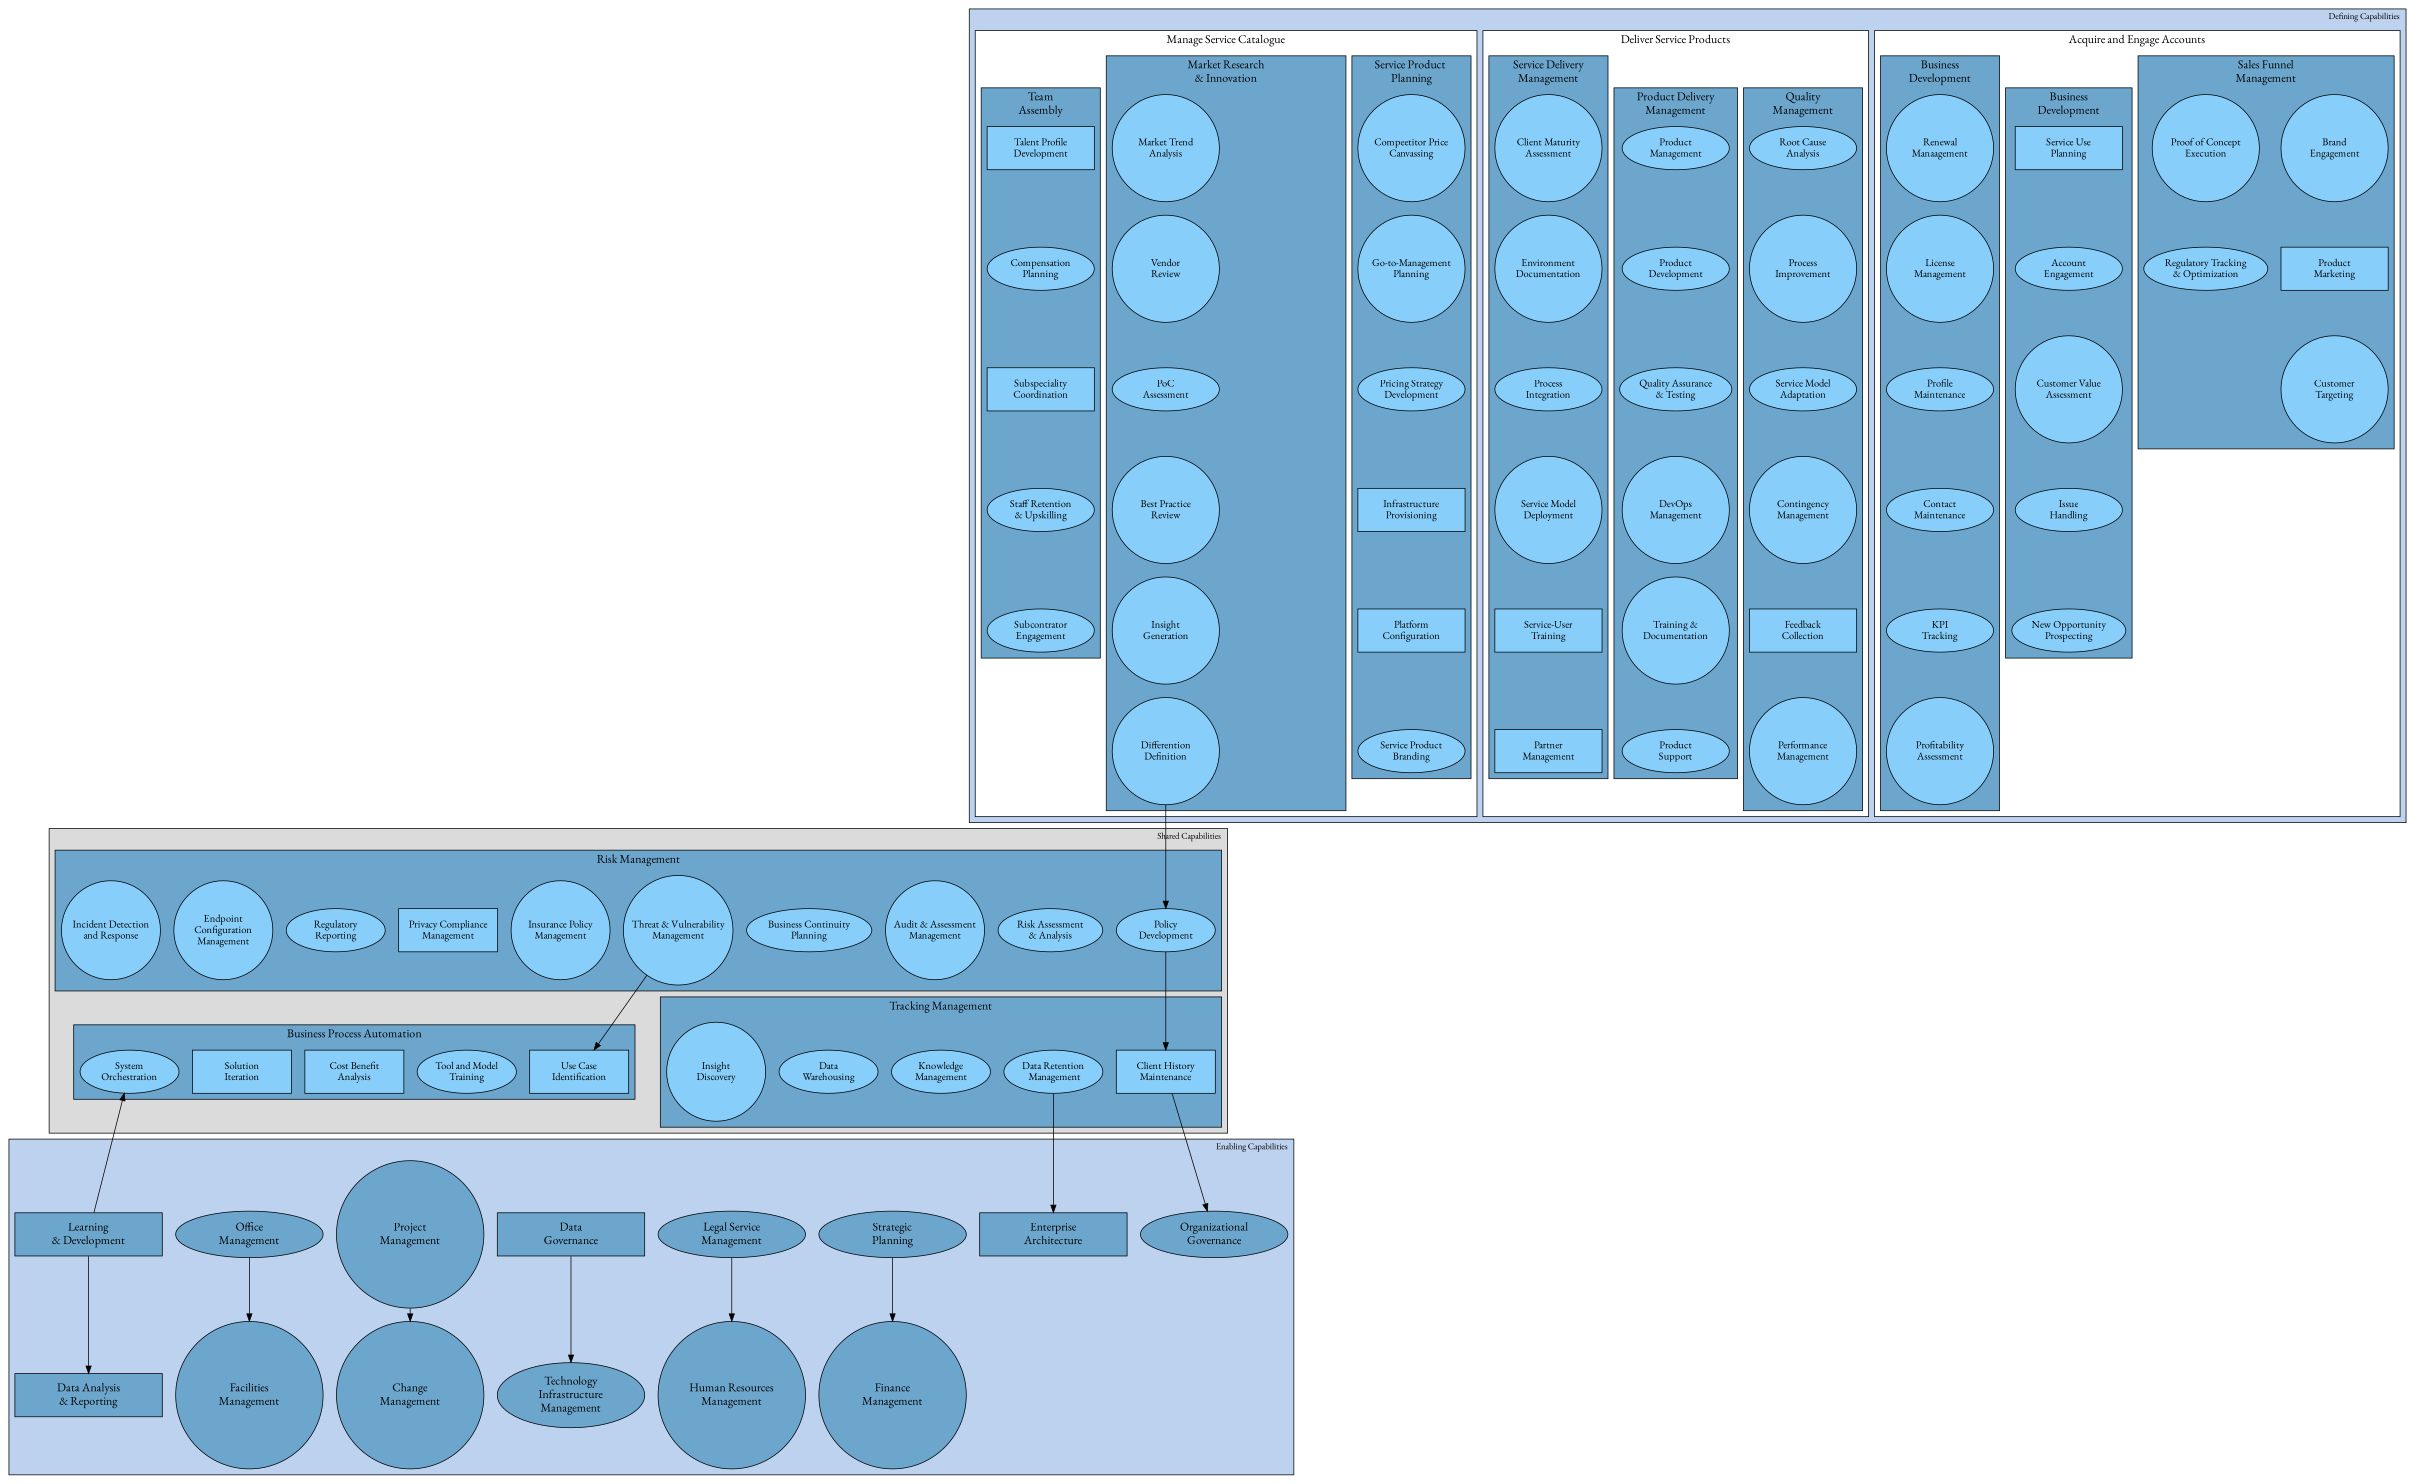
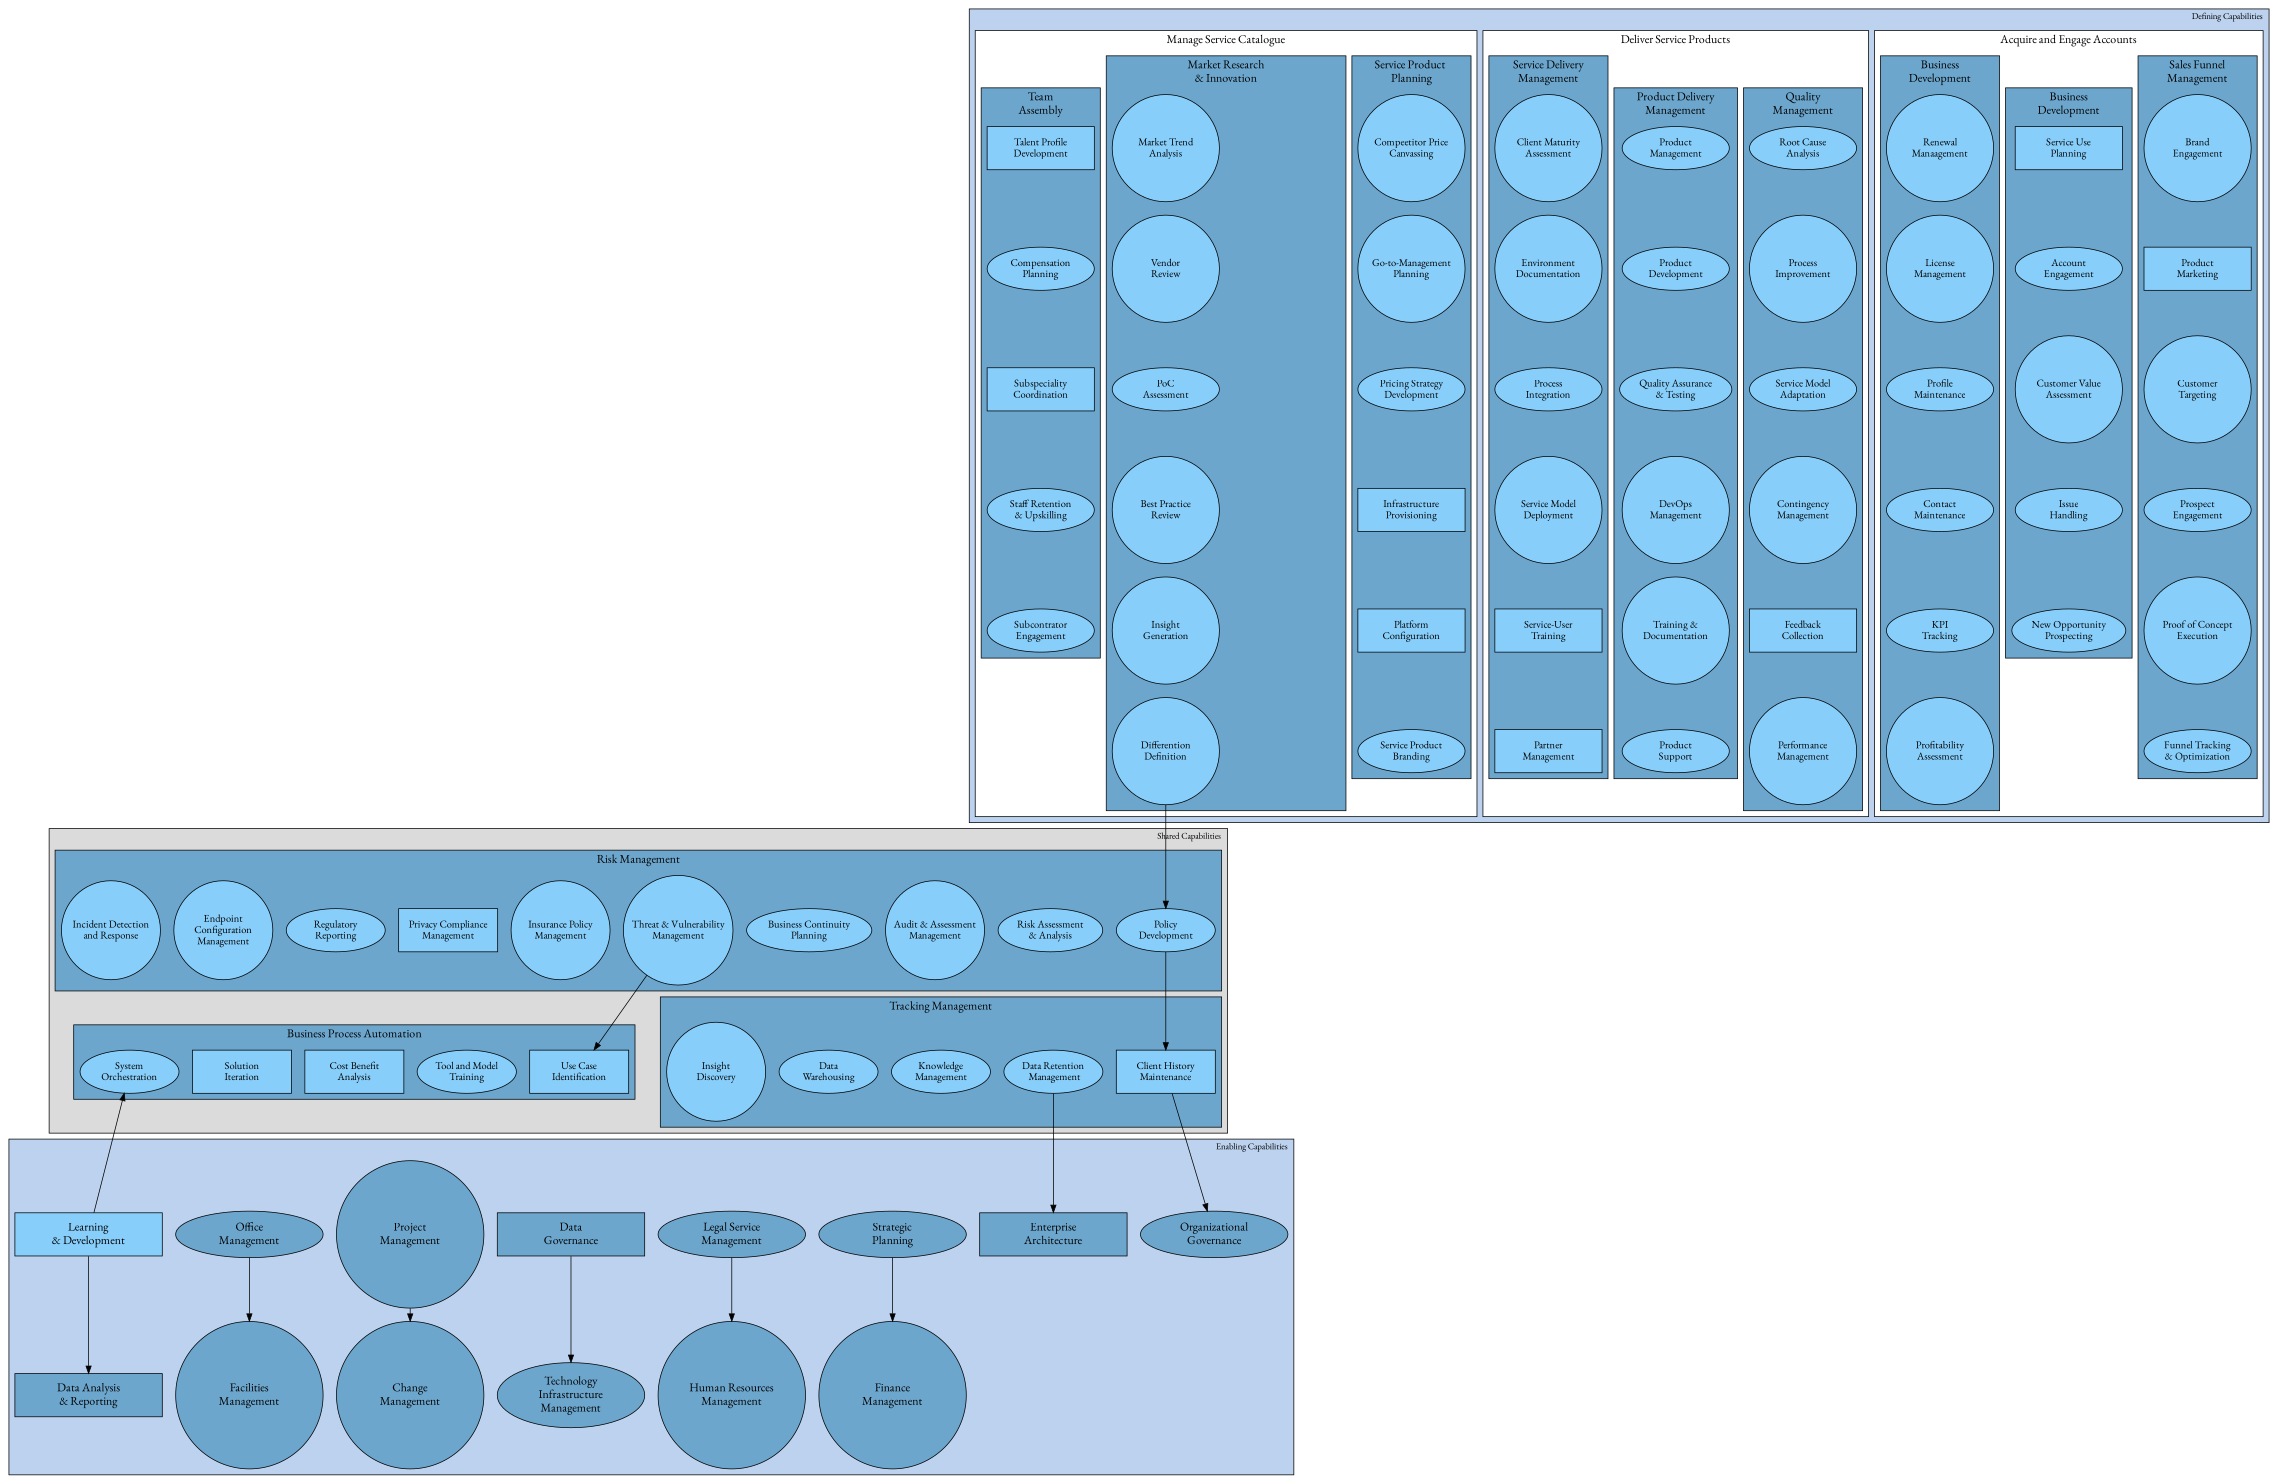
  digraph {
    fontname="EB Garamond"
    node [fillcolor=lightskyblue fontname="EB Garamond" shape=ellipse style=filled]
    edge [fontname="EB Garamond" style=invis]
    " " [height=0.8 shape=box style=invis width=2]
    n2 [height=0.8 label="Market Trend\nAnalysis" shape=circle width=2]
    n3 [height=0.8 label="Vendor\nReview" shape=circle width=2]
    n4 [height=0.8 label="PoC\nAssessment" width=2]
    n5 [height=0.8 label="Best Practice\nReview" shape=circle width=2]
    n6 [height=0.8 label="Insight\nGeneration" shape=circle width=2]
    n7 [height=0.8 label="Differention\nDefinition" shape=circle width=2]
    n8 [height=0.8 label="Talent Profile\nDevelopment" shape=box width=2]
    n9 [height=0.8 label="Compensation\nPlanning" width=2]
    n10 [height=0.8 label="Subspeciality\nCoordination" shape=box width=2]
    n11 [height=0.8 label="Staff Retention\n& Upskilling" width=2]
    n12 [height=0.8 label="Subcontrator\nEngagement" width=2]
    n13 [height=0.8 label="Compeetitor Price\nCanvassing" shape=circle width=2]
    n14 [height=0.8 label="Go-to-Management\nPlanning" shape=circle width=2]
    n15 [height=0.8 label="Pricing Strategy\nDevelopment" width=2]
    n16 [height=0.8 label="Infrastructure\nProvisioning" shape=box width=2]
    n17 [height=0.8 label="Platform\nConfiguration" shape=box width=2]
    n18 [height=0.8 label="Service Product\nBranding" width=2]
    n19 [height=0.8 label="Brand\nEngagement" shape=circle width=2]
    n20 [height=0.8 label="Product\nMarketing" shape=box width=2]
    n21 [height=0.8 label="Customer\nTargeting" shape=circle width=2]
+   n22 [height=0.8 label="Prospect\nEngagement" width=2]
    n23 [height=0.8 label="Proof of Concept\nExecution" shape=circle width=2]
-   n24 [height=0.8 label="Regulatory Tracking\n& Optimization" width=2]
+   n24 [height=0.8 label="Funnel Tracking\n& Optimization" width=2]
    n25 [height=0.8 label="Service Use\nPlanning" shape=box width=2]
    n26 [height=0.8 label="Account\nEngagement" width=2]
    n27 [height=0.8 label="Customer Value\nAssessment" shape=circle width=2]
    n28 [height=0.8 label="Issue\nHandling" width=2]
    n29 [height=0.8 label="New Opportunity\nProspecting" width=2]
    n30 [height=0.8 label="Renewal\nManaagement" shape=circle width=2]
    n31 [height=0.8 label="License\nManagement" shape=circle width=2]
    n32 [height=0.8 label="Profile\nMaintenance" width=2]
    n33 [height=0.8 label="Contact\nMaintenance" width=2]
    n34 [height=0.8 label="KPI\nTracking" width=2]
    n35 [height=0.8 label="Profitability\nAssessment" shape=circle width=2]
    n36 [height=0.8 label="Client Maturity\nAssessment" shape=circle width=2]
    n37 [height=0.8 label="Environment\nDocumentation" shape=circle width=2]
    n38 [height=0.8 label="Process\nIntegration" width=2]
    n39 [height=0.8 label="Service Model\nDeployment" shape=circle width=2]
    n40 [height=0.8 label="Service-User\nTraining" shape=box width=2]
    n41 [height=0.8 label="Partner\nManagement" shape=box width=2]
    n42 [height=0.8 label="Product\nManagement" width=2]
    n43 [height=0.8 label="Product\nDevelopment" width=2]
    n44 [height=0.8 label="Quality Assurance\n& Testing" width=2]
    n45 [height=0.8 label="DevOps\nManagement" shape=circle width=2]
    n46 [height=0.8 label="Training &\nDocumentation" shape=circle width=2]
    n47 [height=0.8 label="Product\nSupport" width=2]
    n48 [height=0.8 label="Root Cause\nAnalysis" width=2]
    n49 [height=0.8 label="Process\nImprovement" shape=circle width=2]
    n50 [height=0.8 label="Service Model\nAdaptation" width=2]
    n51 [height=0.8 label="Contingency\nManagement" shape=circle width=2]
    n52 [height=0.8 label="Feedback\nCollection" shape=box width=2]
    n53 [height=0.8 label="Performance\nManagement" shape=circle width=2]
    n54 [height=0.8 label="Policy\nDevelopment" width=1.85]
    n55 [height=0.8 label="Risk Assessment\n& Analysis" width=1.85]
    n56 [height=0.8 label="Audit & Assessment\nManagement" shape=circle width=1.85]
    n57 [height=0.8 label="Business Continuity\nPlanning" width=1.85]
    n58 [height=0.8 label="Threat & Vulnerability\nManagement" shape=circle width=1.85]
    n59 [height=0.8 label="Insurance Policy\nManagement" shape=circle width=1.85]
    n60 [height=0.8 label="Privacy Compliance\nManagement" shape=box width=1.85]
    n61 [height=0.8 label="Regulatory\nReporting" width=1.85]
    n62 [height=0.8 label="Endpoint\nConfiguration\nManagement" shape=circle width=1.85]
    n63 [height=0.8 label="Incident Detection\nand Response" shape=circle width=1.85]
    n64 [height=0.8 label="Client History\nMaintenance" shape=box width=1.85]
    n65 [height=0.8 label="Data Retention\n Management" width=1.85]
    n66 [height=0.8 label="Knowledge\nManagement" width=1.85]
    n67 [height=0.8 label="Data\nWarehousing" width=1.85]
    n68 [height=0.8 label="Insight\nDiscovery" shape=circle width=1.85]
    n69 [height=0.8 label="Use Case\nIdentification" shape=box width=1.85]
    n70 [height=0.8 label="Tool and Model\nTraining" width=1.85]
    n71 [height=0.8 label="Cost Benefit\nAnalysis" shape=box width=1.85]
    n72 [height=0.8 label="Solution\nIteration" shape=box width=1.85]
    n73 [height=0.8 label="System\nOrchestration" width=1.85]
    n74 [fillcolor=skyblue3 fontsize=16 height=0.8 label="Organizational\nGovernance" width=2.75]
    n75 [fillcolor=skyblue3 fontsize=16 height=0.8 label="Enterprise\nArchitecture" shape=box width=2.75]
    n76 [fillcolor=skyblue3 fontsize=16 height=0.8 label="Strategic\nPlanning" width=2.75]
    n77 [fillcolor=skyblue3 fontsize=16 height=0.8 label="Finance\nManagement" shape=circle width=2.75]
    n78 [fillcolor=skyblue3 fontsize=16 height=0.8 label="Legal Service\nManagement" width=2.75]
    n79 [fillcolor=skyblue3 fontsize=16 height=0.8 label="Human Resources\nManagement" shape=circle width=2.75]
    n80 [fillcolor=skyblue3 fontsize=16 height=0.8 label="Data\nGovernance" shape=box width=2.75]
    n81 [fillcolor=skyblue3 fontsize=16 height=0.8 label="Technology\nInfrastructure\nManagement" width=2.75]
    n82 [fillcolor=skyblue3 fontsize=16 height=0.8 label="Project\nManagement" shape=circle width=2.75]
    n83 [fillcolor=skyblue3 fontsize=16 height=0.8 label="Change\nManagement" shape=circle width=2.75]
    n84 [fillcolor=skyblue3 fontsize=16 height=0.8 label="Office\nManagement" width=2.75]
    n85 [fillcolor=skyblue3 fontsize=16 height=0.8 label="Facilities\nManagement" shape=circle width=2.75]
-   n86 [fillcolor=skyblue3 fontsize=16 height=0.8 label="Learning\n& Development" shape=box width=2.75]
+   n86 [fontsize=16 height=0.8 label="Learning\n& Development" shape=box width=2.75]
    n87 [fillcolor=skyblue3 fontsize=16 height=0.8 label="Data Analysis\n& Reporting" shape=box width=2.75]
    subgraph cluster_1 {
      bgcolor=lightsteelblue2
      fontcolor=black
      fontsize=12
      label="Defining Capabilities"
      labeljust=r
      ranksep=0.2
      style=solid
      subgraph cluster_2 {
        bgcolor=lightsteelblue2
        fillcolor=white
        fontcolor=black
        fontsize=16
        label="Manage Service Catalogue"
        labeljust=c
        ranksep=0.2
        style=filled
        subgraph cluster_3 {
          bgcolor=lightsteelblue2
          fillcolor=skyblue3
          fontcolor=black
          fontsize=16
          label="Market Research\n& Innovation"
          labeljust=c
          ranksep=0.2
          style=filled
          " "
          n2
          n3
          n4
          n5
          n6
          n7
        }
        subgraph cluster_4 {
          bgcolor=lightsteelblue2
          fillcolor=skyblue3
          fontcolor=black
          fontsize=16
          label="Team\nAssembly"
          labeljust=c
          ranksep=0.2
          style=filled
          n8
          n9
          n10
          n11
          n12
        }
        subgraph cluster_5 {
          bgcolor=lightsteelblue2
          fillcolor=skyblue3
          fontcolor=black
          fontsize=16
          label="Service Product \nPlanning"
          labeljust=c
          ranksep=0.2
          style=filled
          n13
          n14
          n15
          n16
          n17
          n18
        }
      }
      subgraph cluster_6 {
        bgcolor=lightsteelblue2
        fillcolor=white
        fontcolor=black
        fontsize=16
        label="Acquire and Engage Accounts"
        labeljust=c
        ranksep=0.2
        style=filled
        subgraph cluster_7 {
          bgcolor=lightsteelblue2
          fillcolor=skyblue3
          fontcolor=black
          fontsize=16
          label="Sales Funnel\nManagement"
          labeljust=c
          ranksep=0.2
          style=filled
          n19
          n20
          n21
+         n22
          n23
          n24
        }
        subgraph cluster_8 {
          bgcolor=lightsteelblue2
          fillcolor=skyblue3
          fontcolor=black
          fontsize=16
          label="Business\nDevelopment"
          labeljust=c
          ranksep=0.2
          style=filled
          n25
          n26
          n27
          n28
          n29
        }
        subgraph cluster_9 {
          bgcolor=lightsteelblue2
          fillcolor=skyblue3
          fontcolor=black
          fontsize=16
          label="Business\nDevelopment"
          labeljust=c
          ranksep=0.2
          style=filled
          n30
          n31
          n32
          n33
          n34
          n35
        }
      }
      subgraph cluster_10 {
        bgcolor=lightsteelblue2
        fillcolor=white
        fontcolor=black
        fontsize=16
        label="Deliver Service Products"
        labeljust=c
        ranksep=0.2
        style=filled
        subgraph cluster_11 {
          bgcolor=lightsteelblue2
          fillcolor=skyblue3
          fontcolor=black
          fontsize=16
          label="Service Delivery\nManagement"
          labeljust=c
          ranksep=0.2
          style=filled
          n36
          n37
          n38
          n39
          n40
          n41
        }
        subgraph cluster_12 {
          bgcolor=lightsteelblue2
          fillcolor=skyblue3
          fontcolor=black
          fontsize=16
          label="Product Delivery\nManagement"
          labeljust=c
          ranksep=0.2
          style=filled
          n42
          n43
          n44
          n45
          n46
          n47
        }
        subgraph cluster_13 {
          bgcolor=lightsteelblue2
          fillcolor=skyblue3
          fontcolor=black
          fontsize=16
          label="Quality\nManagement"
          labeljust=c
          ranksep=0.2
          style=filled
          n48
          n49
          n50
          n51
          n52
          n53
        }
      }
    }
    subgraph cluster_14 {
      bgcolor=grey86
      fontcolor=black
      fontsize=12
      label="  Shared Capabilities"
      labeljust=r
      rankdir=TB
      ranksep=0.2
      style=solid
      subgraph cluster_15 {
        bgcolor=grey86
        fillcolor=skyblue3
        fontcolor=black
        fontsize=16
        label="Risk Management"
        labeljust=c
        rankdir=TB
        ranksep=0.2
        style=filled
        n54
        n55
        n56
        n57
        n58
        n59
        n60
        n61
        n62
        n63
      }
      subgraph cluster_16 {
        bgcolor=grey86
        fillcolor=skyblue3
        fontcolor=black
        fontsize=16
        label="Tracking Management"
        labeljust=c
        rankdir=TB
        ranksep=0.2
        style=filled
        n64
        n65
        n66
        n67
        n68
      }
      subgraph cluster_17 {
        bgcolor=grey86
        fillcolor=skyblue3
        fontcolor=black
        fontsize=16
        label="Business Process Automation"
        labeljust=c
        rankdir=TB
        ranksep=0.2
        style=filled
        n69
        n70
        n71
        n72
        n73
      }
    }
    subgraph cluster_18 {
      bgcolor=lightsteelblue2
      fontcolor=black
      fontsize=12
      label="  Enabling Capabilities"
      labeljust=r
      rankdir=TB
      ranksep=0.2
      style=solid
      n74
      n75
      n76
      n77
      n78
      n79
      n80
      n81
      n82
      n83
      n84
      n85
      n86
      n87
    }
    n2 -> n3
    n3 -> n4
    n4 -> n5
    n5 -> n6
    n6 -> n7
    n7 -> n54 [style=""]
    n8 -> n9
    n9 -> n10
    n10 -> n11
    n11 -> n12
    n13 -> n14
    n14 -> n15
    n15 -> n16
    n16 -> n17
    n17 -> n18
    n19 -> n20
    n20 -> n21
+   n21 -> n22
+   n22 -> n23
    n23 -> n24
    n25 -> n26
    n26 -> n27
    n27 -> n28
    n28 -> n29
    n30 -> n31
    n31 -> n32
    n32 -> n33
    n33 -> n34
    n34 -> n35
    n36 -> n37
    n37 -> n38
    n38 -> n39
    n39 -> n40
    n40 -> n41
    n42 -> n43
    n43 -> n44
    n44 -> n45
    n45 -> n46
    n46 -> n47
    n48 -> n49
    n49 -> n50
    n50 -> n51
    n51 -> n52
    n52 -> n53
    n54 -> n64 [style=""]
    n58 -> n69 [style=""]
    n64 -> n74 [style=""]
    n65 -> n75 [style=""]
    n76 -> n77 [style=""]
    n78 -> n79 [style=""]
    n80 -> n81 [style=""]
    n82 -> n83 [style=""]
    n84 -> n85 [style=""]
    n86 -> n73 [style=""]
    n86 -> n87 [style=""]
  }
